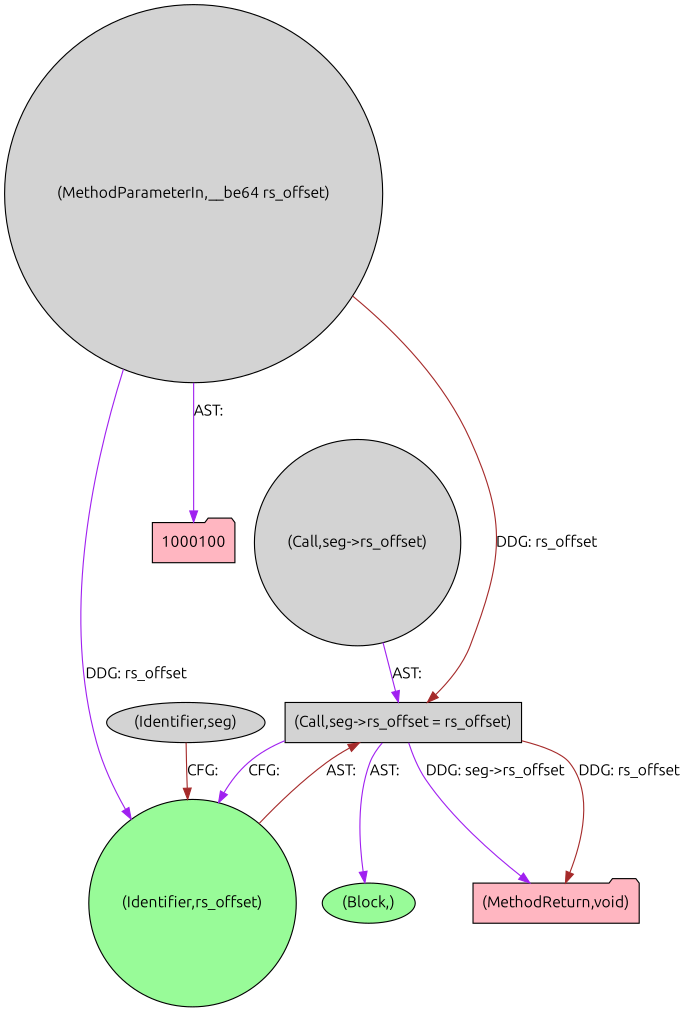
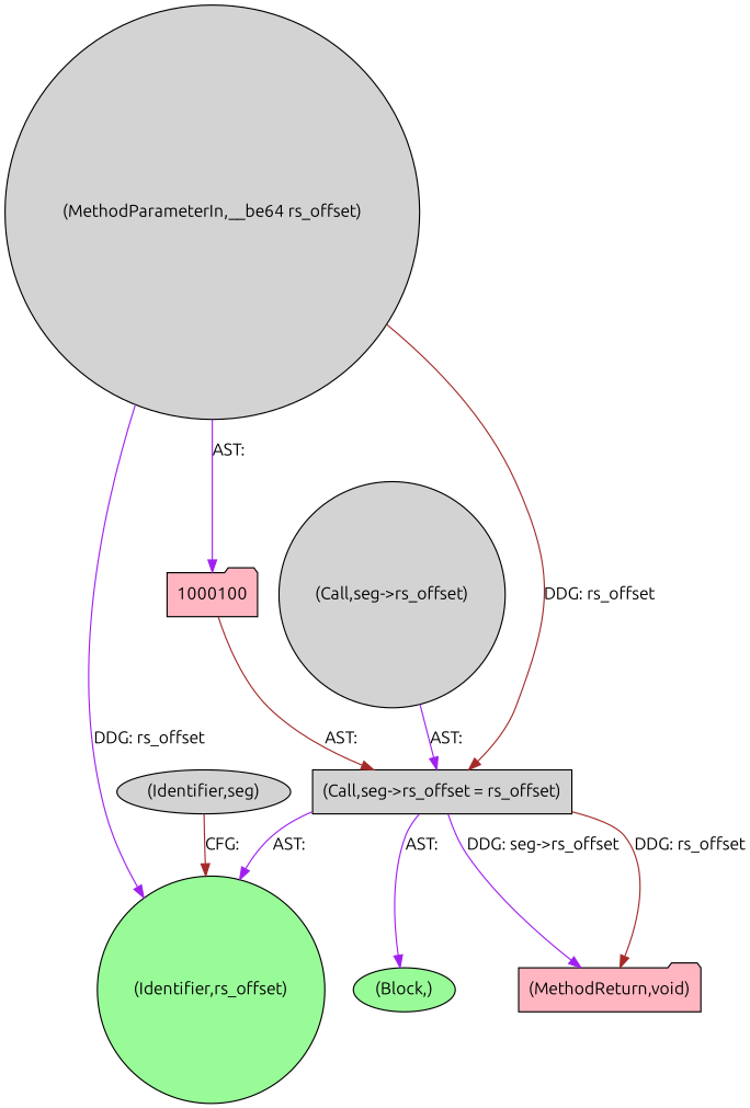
  digraph {
    fontname=Ubuntu
    node [fillcolor=lightgrey fontname=Ubuntu shape=circle style=filled]
    edge [color=purple fontname=Ubuntu]
    n1 [label="(Call,seg->rs_offset = rs_offset)" shape=box]
    n2 [fillcolor=lightpink label="(MethodReturn,void)" shape=folder]
    n3 [fillcolor=palegreen label="(Identifier,rs_offset)"]
    n4 [fillcolor=palegreen label="(Block,)" shape=ellipse]
    n5 [label="(MethodParameterIn,__be64 rs_offset)"]
    1000100 [fillcolor=lightpink shape=folder]
    n7 [label="(Call,seg->rs_offset)"]
    n8 [label="(Identifier,seg)" shape=ellipse]
    n1 -> n2 [color=brown label="DDG: rs_offset"]
    n1 -> n2 [label="DDG: seg->rs_offset"]
-   n1 -> n3 [label="CFG: "]
+   n1 -> n3 [label="AST: "]
    n1 -> n4 [label="AST: "]
-   n3 -> n1 [color=brown label="AST: "]
+   1000100 -> n1 [color=brown label="AST: "]
    n5 -> n1 [color=brown label="DDG: rs_offset"]
    n5 -> n3 [label="DDG: rs_offset"]
    n5 -> 1000100 [label="AST: "]
    n7 -> n1 [label="AST: "]
    n8 -> n3 [color=brown label="CFG: "]
  }
